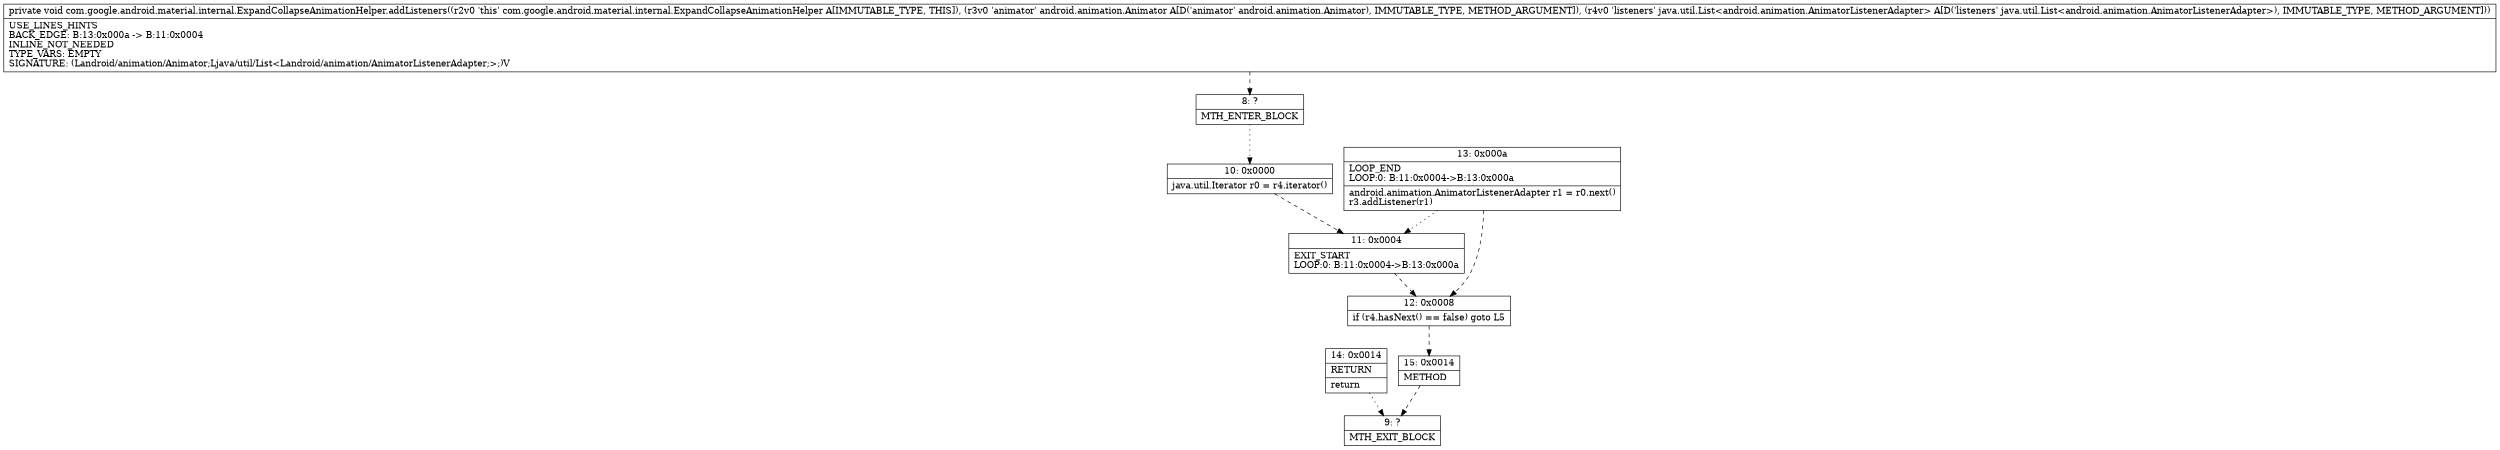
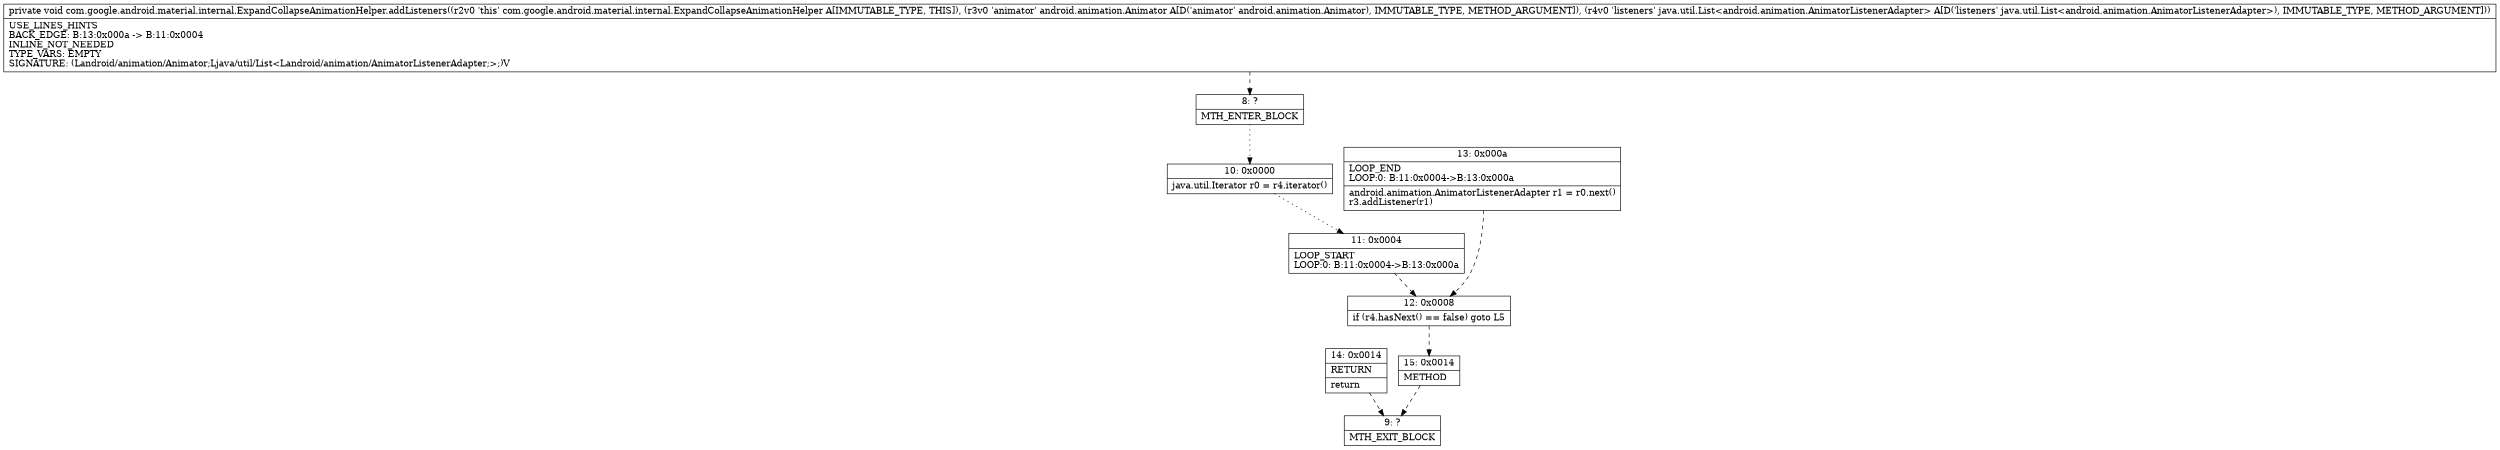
  digraph {
    node [shape=record]
    edge [style=dashed]
    n1 [label="{8\:\ ?|MTH_ENTER_BLOCK\l}"]
    n2 [label="{10\:\ 0x0000|java.util.Iterator r0 = r4.iterator()\l}"]
-   n3 [label="{11\:\ 0x0004|EXIT_START\lLOOP:0: B:11:0x0004\-\>B:13:0x000a\l}"]
+   n3 [label="{11\:\ 0x0004|LOOP_START\lLOOP:0: B:11:0x0004\-\>B:13:0x000a\l}"]
    n4 [label="{12\:\ 0x0008|if (r4.hasNext() == false) goto L5\l}"]
    n5 [label="{15\:\ 0x0014|METHOD\l}"]
    n6 [label="{13\:\ 0x000a|LOOP_END\lLOOP:0: B:11:0x0004\-\>B:13:0x000a\l|android.animation.AnimatorListenerAdapter r1 = r0.next()\lr3.addListener(r1)\l}"]
    n7 [label="{9\:\ ?|MTH_EXIT_BLOCK\l}"]
    n8 [label="{14\:\ 0x0014|RETURN\l|return\l}"]
    n9 [label="{private void com.google.android.material.internal.ExpandCollapseAnimationHelper.addListeners((r2v0 'this' com.google.android.material.internal.ExpandCollapseAnimationHelper A[IMMUTABLE_TYPE, THIS]), (r3v0 'animator' android.animation.Animator A[D('animator' android.animation.Animator), IMMUTABLE_TYPE, METHOD_ARGUMENT]), (r4v0 'listeners' java.util.List\<android.animation.AnimatorListenerAdapter\> A[D('listeners' java.util.List\<android.animation.AnimatorListenerAdapter\>), IMMUTABLE_TYPE, METHOD_ARGUMENT]))  | USE_LINES_HINTS\lBACK_EDGE: B:13:0x000a \-\> B:11:0x0004\lINLINE_NOT_NEEDED\lTYPE_VARS: EMPTY\lSIGNATURE: (Landroid\/animation\/Animator;Ljava\/util\/List\<Landroid\/animation\/AnimatorListenerAdapter;\>;)V\l}"]
    n1 -> n2 [style=dotted]
-   n2 -> n3
+   n2 -> n3 [style=dotted]
    n3 -> n4
    n4 -> n5
    n5 -> n7
-   n6 -> n3 [style=dotted]
    n6 -> n4
-   n8 -> n7 [style=dotted]
+   n8 -> n7
    n9 -> n1
  }
